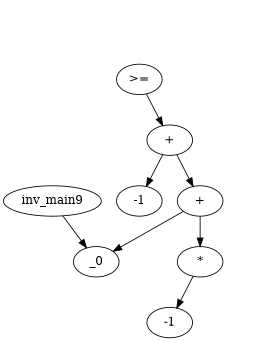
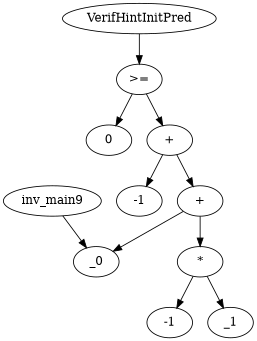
  digraph {
    n1 [label=inv_main9]
    n2 [label=_0]
+   n3 [label=VerifHintInitPred]
    n4 [label=">="]
+   n5 [label=0]
    n6 [label="+"]
    n7 [label=-1]
    n8 [label="+"]
    n9 [label="*"]
    n10 [label=-1]
+   n11 [label=_1]
    n1 -> n2
+   n3 -> n4
+   n4 -> n5
    n4 -> n6
    n6 -> n7
    n6 -> n8
    n8 -> n2
    n8 -> n9
    n9 -> n10
+   n9 -> n11
  }
